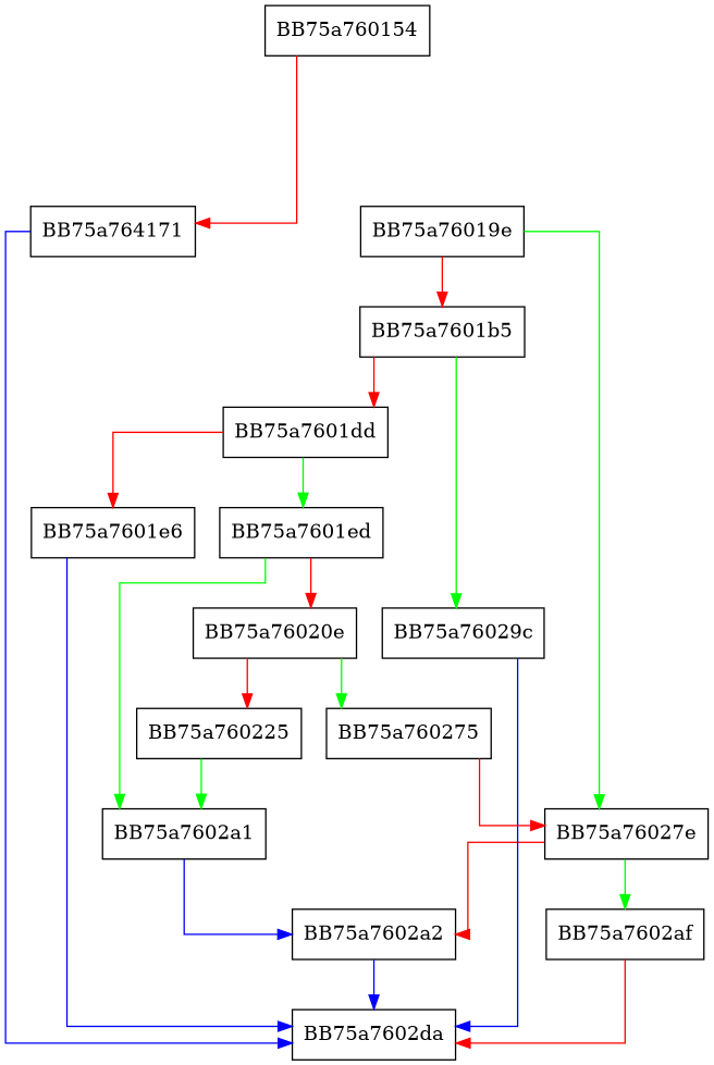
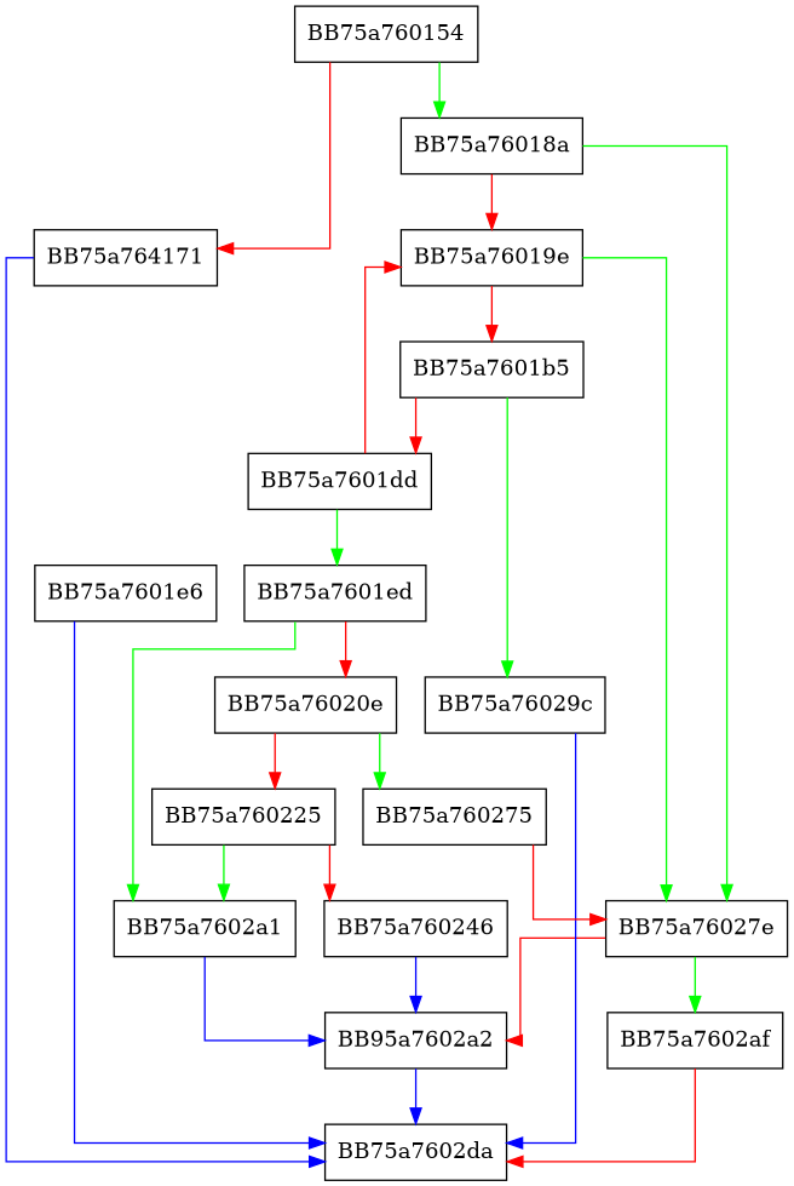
  digraph {
    splines=ortho
    node [shape=box]
    edge [color=red]
    BB75a760154
+   BB75a76018a
    n3 [label=BB75a764171]
    BB75a76027e
    BB75a76019e
    BB75a7602da
    BB75a7602af
-   BB75a7602a2
+   BB75a7602a2 [label=BB95a7602a2]
    BB75a7601b5
    BB75a76029c
    BB75a7601dd
    BB75a7601ed
    BB75a7601e6
    n14 [label=BB75a7602a1]
    BB75a76020e
    BB75a760275
    BB75a760225
+   BB75a760246
+   BB75a760154 -> BB75a76018a [color=green]
    BB75a760154 -> n3
+   BB75a76018a -> BB75a76027e [color=green]
+   BB75a76018a -> BB75a76019e
    n3 -> BB75a7602da [color=blue]
    BB75a76027e -> BB75a7602af [color=green]
    BB75a76027e -> BB75a7602a2
    BB75a76019e -> BB75a76027e [color=green]
    BB75a76019e -> BB75a7601b5
    BB75a7602af -> BB75a7602da
    BB75a7602a2 -> BB75a7602da [color=blue]
    BB75a7601b5 -> BB75a76029c [color=green]
    BB75a7601b5 -> BB75a7601dd
    BB75a76029c -> BB75a7602da [color=blue]
    BB75a7601dd -> BB75a7601ed [color=green]
-   BB75a7601dd -> BB75a7601e6
+   BB75a7601dd -> BB75a76019e
    BB75a7601ed -> n14 [color=green]
    BB75a7601ed -> BB75a76020e
    BB75a7601e6 -> BB75a7602da [color=blue]
    n14 -> BB75a7602a2 [color=blue]
    BB75a76020e -> BB75a760275 [color=green]
    BB75a76020e -> BB75a760225
    BB75a760275 -> BB75a76027e
    BB75a760225 -> n14 [color=green]
+   BB75a760225 -> BB75a760246
+   BB75a760246 -> BB75a7602a2 [color=blue]
  }
